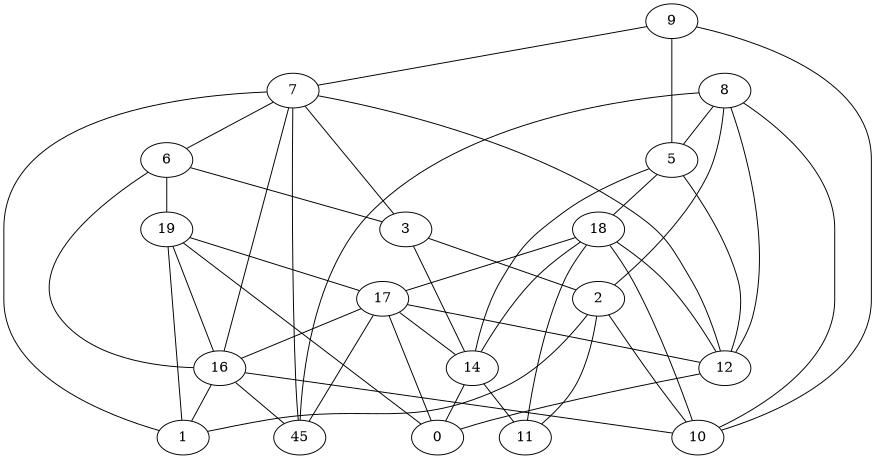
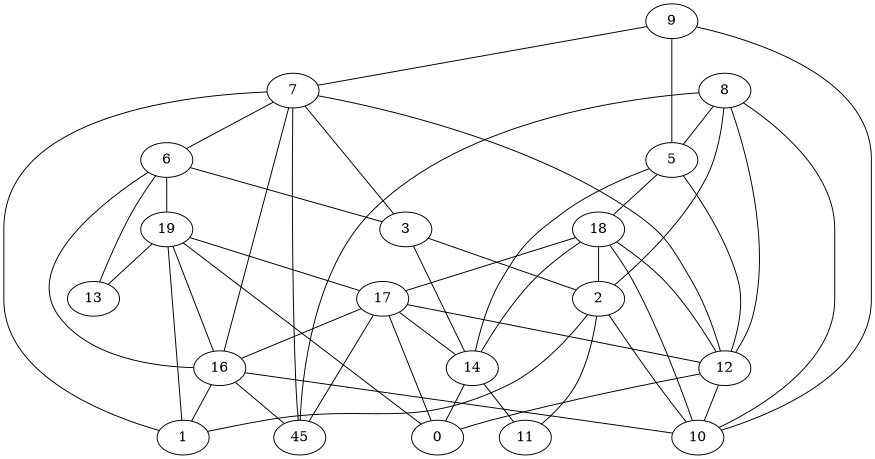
  digraph {
    edge [color=black dir=none]
    n1 [label=45]
    17
    18
    11
    12
    10
    14
    0
    2
    1
    5
    9
    7
    3
    16
    8
    6
    19
+   13
    subgraph sub_1 {
      n1
      17
      18
      11
      12
      10
      14
      0
      2
      1
      5
      9
      7
      3
      16
      8
      6
      19
+     13
    }
    17 -> n1
    17 -> 12
    17 -> 14
    17 -> 0
    17 -> 16
    18 -> 17
-   18 -> 11
+   18 -> 2
    18 -> 12
    18 -> 10
    18 -> 14
+   12 -> 10
    12 -> 0
    14 -> 11
    14 -> 0
    2 -> 11
    2 -> 10
    2 -> 1
    5 -> 18
    5 -> 12
    5 -> 14
    9 -> 10
    9 -> 5
    9 -> 7
    7 -> n1
    7 -> 12
    7 -> 1
    7 -> 3
    7 -> 16
    7 -> 6
    3 -> 14
    3 -> 2
    16 -> n1
    16 -> 10
    16 -> 1
    8 -> n1
    8 -> 12
    8 -> 10
    8 -> 2
    8 -> 5
    6 -> 3
    6 -> 16
    6 -> 19
+   6 -> 13
    19 -> 17
    19 -> 0
    19 -> 1
    19 -> 16
+   19 -> 13
  }
